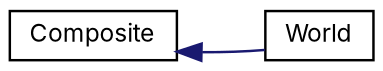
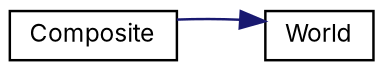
  digraph {
    rankdir=LR
    fontname=Inter
    node [color=black fillcolor=white fontname=Inter fontsize=10 shape=record style=filled]
    n1 [height=0.2 label=Composite width=0.4]
    n2 [height=0.2 label=World width=0.4]
-   n1 -> n2 [color=midnightblue dir=back fontname=Inter fontsize=10 labelfontname=Helvetica labelfontsize=10 style=solid]
+   n2 -> n1 [color=midnightblue dir=back fontname=Inter fontsize=10 labelfontname=Helvetica labelfontsize=10 style=solid]
  }
